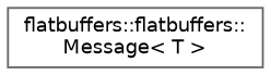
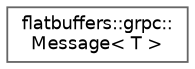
  digraph {
    rankdir=LR
-   n1 [color=grey40 fillcolor=white fontname=Helvetica fontsize=10 height=0.2 label="flatbuffers::flatbuffers::\lMessage\< T \>" shape=box style=filled width=0.4]
+   n1 [color=grey40 fillcolor=white fontname=Helvetica fontsize=10 height=0.2 label="flatbuffers::grpc::\lMessage\< T \>" shape=box style=filled width=0.4]
  }
